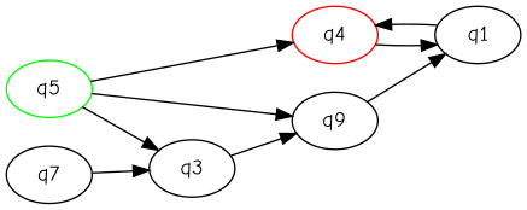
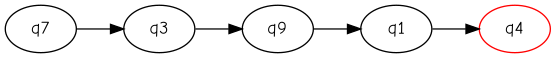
  digraph {
    fontname="Comic Neue"
    rankdir=LR
    node [fontname="Comic Neue"]
    edge [fontname="Comic Neue"]
-   q5 [color=green initial=1]
    q4 [color=red final=1]
    q3
    n4 [label=q9]
    q1
    n6 [label=q7]
-   q5 -> q4
-   q5 -> q3
-   q5 -> n4
-   q4 -> q1
    q3 -> n4
    n4 -> q1
    q1 -> q4
    n6 -> q3
  }
